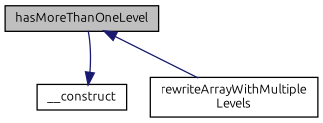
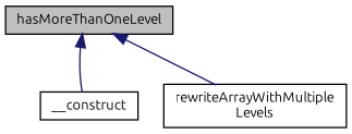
  digraph {
    fontname=Ubuntu
    rankdir=TB
    node [color=black fillcolor=white fontname=Ubuntu fontsize=10 shape=record style=filled]
    edge [color=midnightblue dir=back fontname=Ubuntu fontsize=10 labelfontname=Helvetica labelfontsize=10 style=solid]
    n1 [fillcolor=grey75 fontcolor=black height=0.2 label=hasMoreThanOneLevel width=0.4]
    n2 [height=0.2 label=__construct width=0.4]
    n3 [height=0.2 label="rewriteArrayWithMultiple\lLevels" width=0.4]
-   n2 -> n1
+   n1 -> n2
    n1 -> n3
  }
